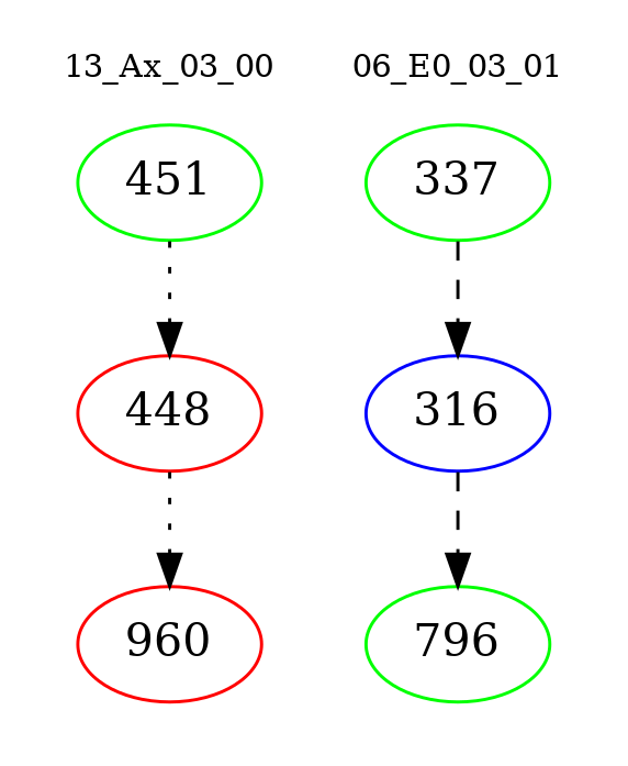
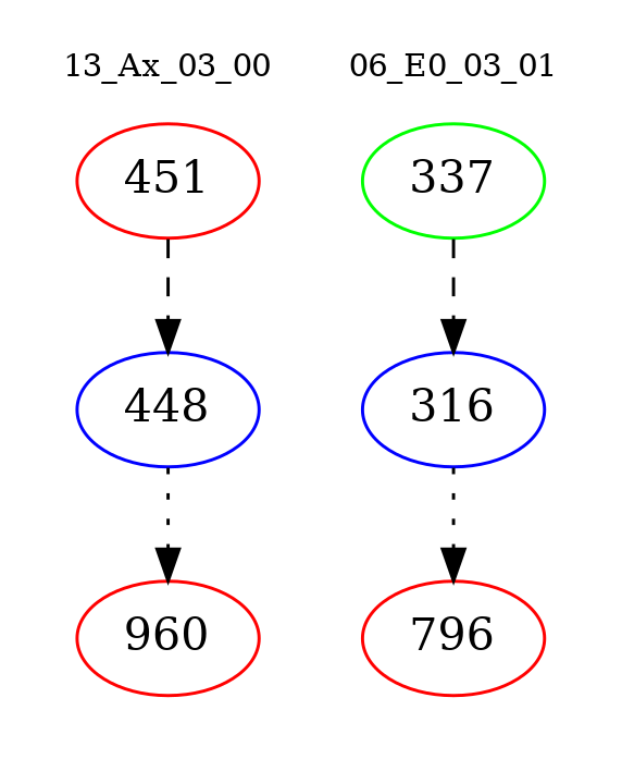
  digraph {
    node [color=green]
    edge [color=black style=dotted]
-   n1 [label=451]
-   n2 [color=red label=448]
+   n1 [color=red label=451]
+   n2 [color=blue label=448]
    n3 [color=red label=960]
    n4 [label=337]
    n5 [color=blue label=316]
-   n6 [label=796]
+   n6 [color=red label=796]
    subgraph cluster_1 {
      color=white
      fontsize=10
      label="13_Ax_03_00"
      n1
      n2
      n3
    }
    subgraph cluster_2 {
      color=white
      fontsize=10
      label="06_E0_03_01"
      n4
      n5
      n6
    }
-   n1 -> n2
+   n1 -> n2 [style=dashed]
    n2 -> n3
    n4 -> n5 [style=dashed]
-   n5 -> n6 [style=dashed]
+   n5 -> n6
  }
